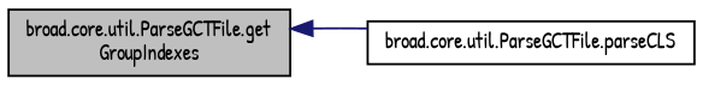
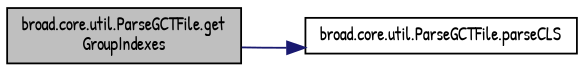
  digraph {
    rankdir=LR
    fontname="Patrick Hand"
    node [color=black fontname="Patrick Hand" fontsize=10 shape=record style=filled]
    n1 [fillcolor=grey75 fontcolor=black height=0.2 label="broad.core.util.ParseGCTFile.get\lGroupIndexes" width=0.4]
    n2 [fillcolor=white height=0.2 label="broad.core.util.ParseGCTFile.parseCLS" width=0.4]
-   n2 -> n1 [color=midnightblue fontname="Patrick Hand" fontsize=10 labelfontname=Helvetica labelfontsize=10 style=solid]
+   n1 -> n2 [color=midnightblue fontname="Patrick Hand" fontsize=10 labelfontname=Helvetica labelfontsize=10 style=solid]
  }
